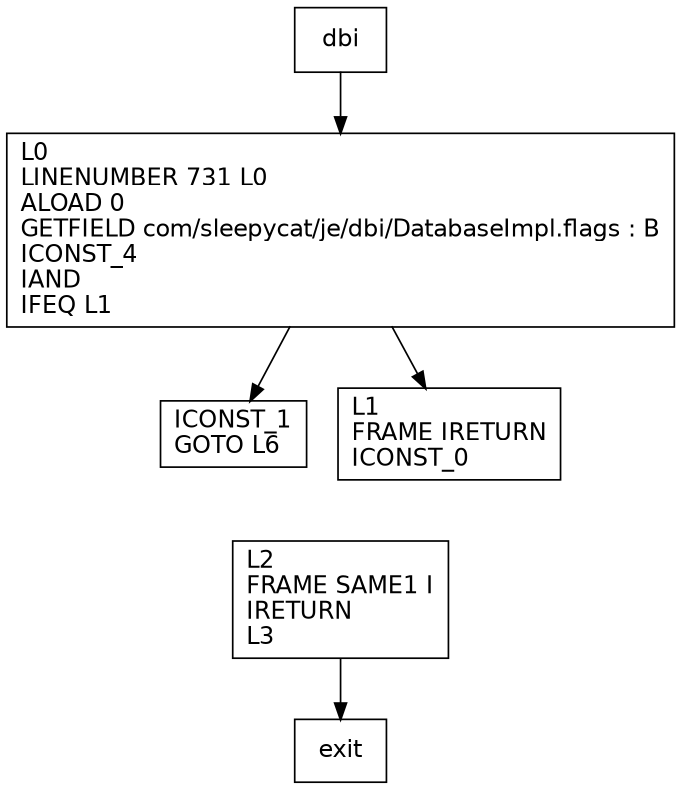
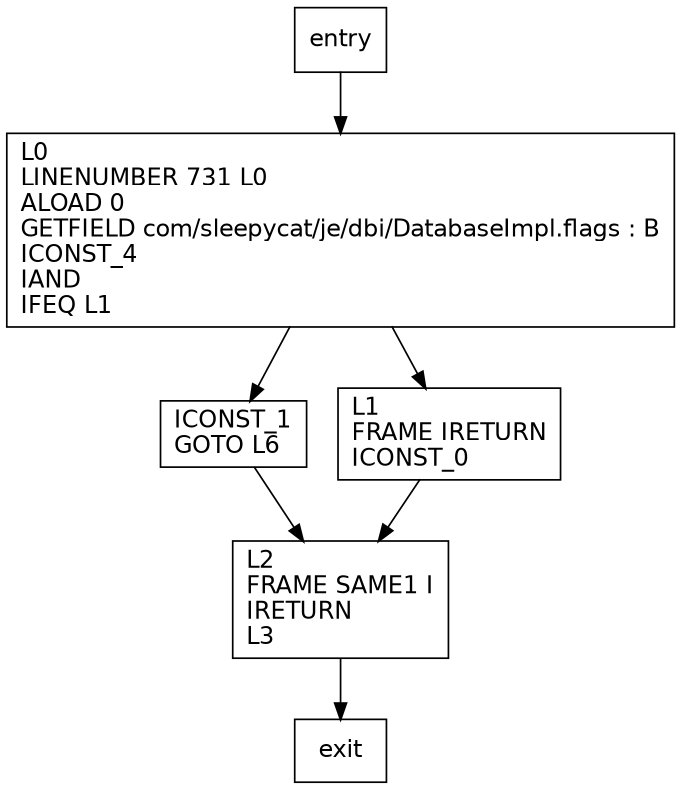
  digraph {
    fontname="DejaVu Sans"
    node [fontname="DejaVu Sans" shape=record]
    edge [fontname="DejaVu Sans"]
    n1 [label="ICONST_1\lGOTO L6\l"]
    n2 [label="L2\lFRAME SAME1 I\lIRETURN\lL3\l"]
    exit
    n4 [label="L0\lLINENUMBER 731 L0\lALOAD 0\lGETFIELD com/sleepycat/je/dbi/DatabaseImpl.flags : B\lICONST_4\lIAND\lIFEQ L1\l"]
    n5 [label="L1\lFRAME IRETURN\lICONST_0\l"]
-   entry [label=dbi]
+   entry
+   n1 -> n2
    n2 -> exit
    n4 -> n1
    n4 -> n5
+   n5 -> n2
    entry -> n4
  }
